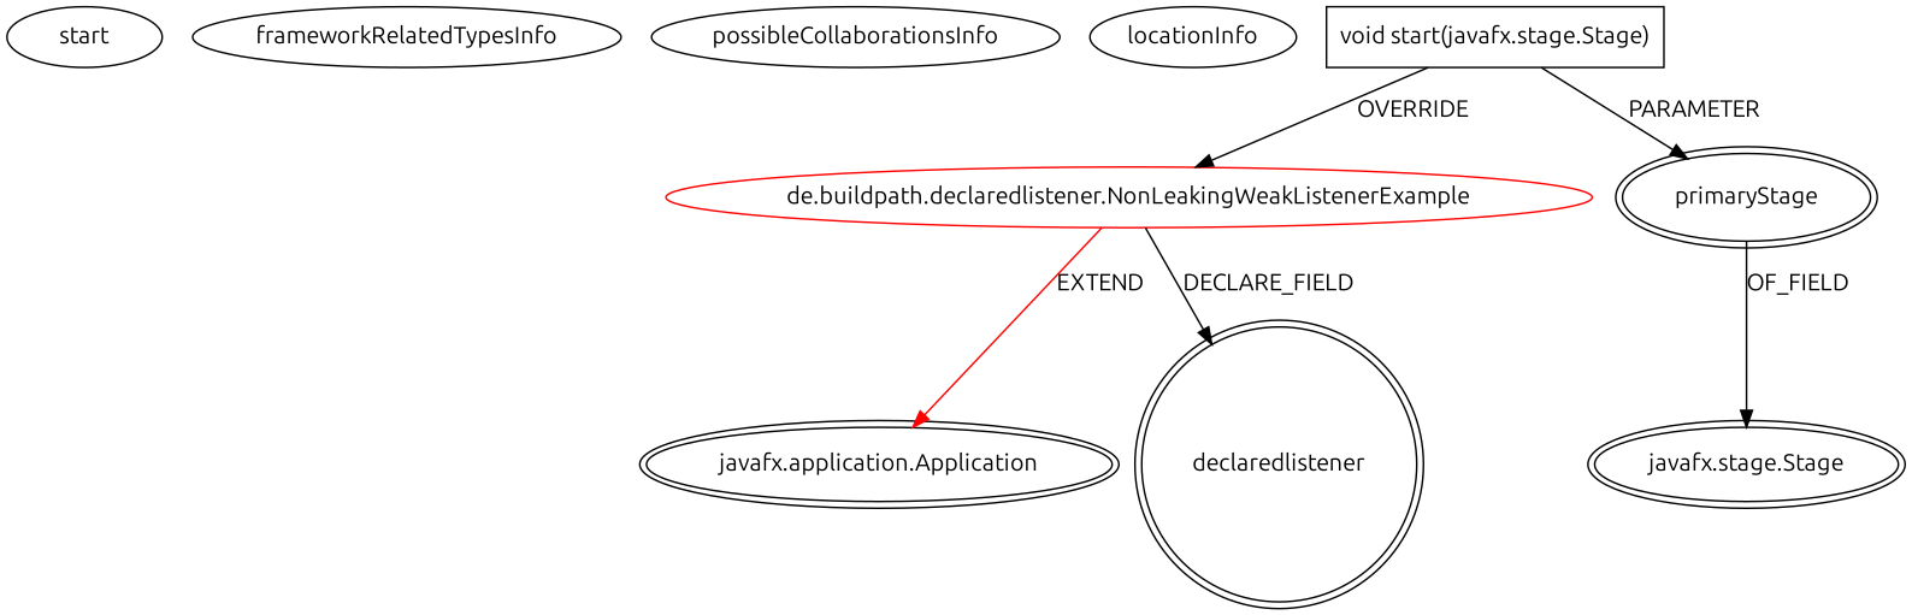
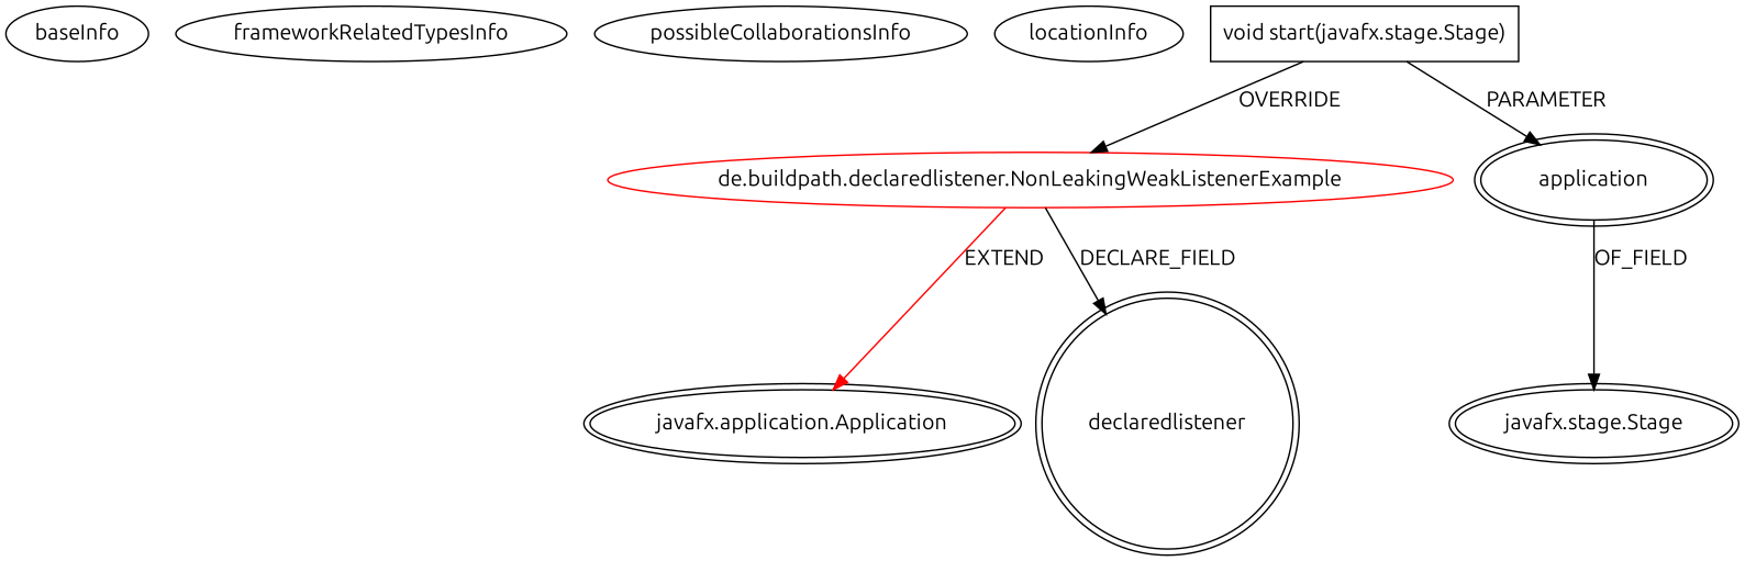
  digraph {
    fontname=Ubuntu
    node [fontname=Ubuntu]
    edge [fontname=Ubuntu]
-   baseInfo [category=extension_graph graphId=4173 isAnonymous=false possibleRelation=false label=start]
+   baseInfo [category=extension_graph graphId=4173 isAnonymous=false possibleRelation=false]
    frameworkRelatedTypesInfo [0="javafx.application.Application"]
    possibleCollaborationsInfo
    locationInfo [contextSignature=NonLeakingWeakListenerExample filePath="/sialcasa-javafxlistener/javafxlistener-master/src/de/buildpath/declaredlistener/NonLeakingWeakListenerExample.java" graphId=4173 projectName="sialcasa-javafxlistener"]
    n5 [color=red isFrameworkType=false label="de.buildpath.declaredlistener.NonLeakingWeakListenerExample" vertexType=ROOT_CLIENT_CLASS_DECLARATION]
    n6 [isFrameworkType=true label="javafx.application.Application" peripheries=2 vertexType=FRAMEWORK_CLASS_TYPE]
    n7 [isFrameworkType=true label=declaredlistener peripheries=2 shape=circle vertexType=FIELD_DECLARATION]
    n8 [isFrameworkType=false label="void start(javafx.stage.Stage)" shape=box vertexType=OVERRIDING_METHOD_DECLARATION]
-   n9 [isFrameworkType=true label=primaryStage peripheries=2 vertexType=PARAMETER_DECLARATION]
+   n9 [isFrameworkType=true label=application peripheries=2 vertexType=PARAMETER_DECLARATION]
    n10 [isFrameworkType=true label="javafx.stage.Stage" peripheries=2 vertexType=FRAMEWORK_CLASS_TYPE]
    n5 -> n6 [color=red label=EXTEND]
    n5 -> n7 [label=DECLARE_FIELD]
    n8 -> n5 [label=OVERRIDE]
    n8 -> n9 [label=PARAMETER]
    n9 -> n10 [label=OF_FIELD]
  }
